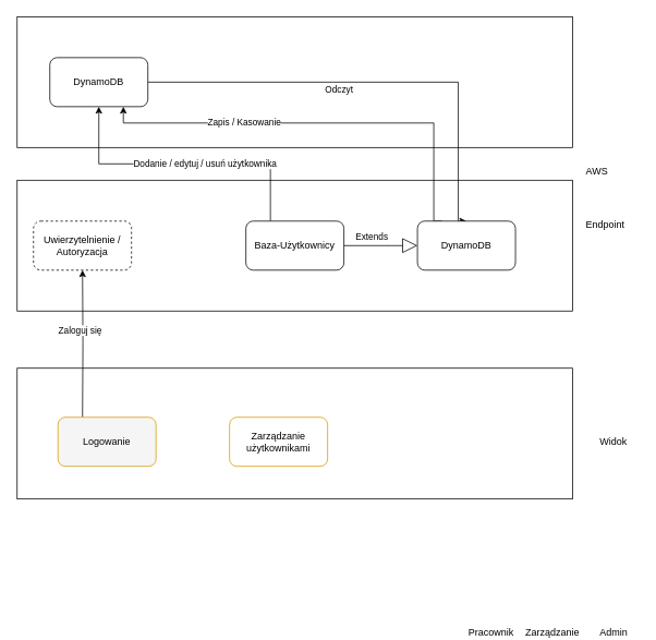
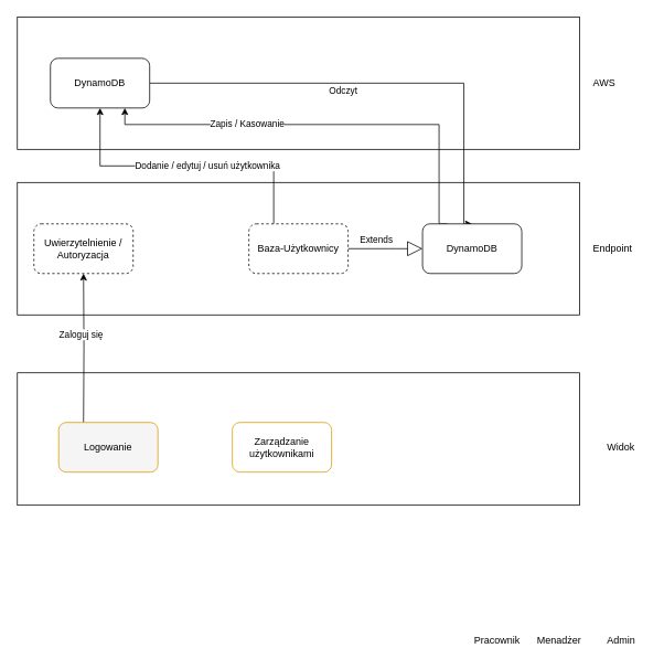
  <mxCell id="0" />
  <mxCell id="1" parent="0" />
  <mxCell id="2" value="" style="rounded=0;whiteSpace=wrap;html=1;" vertex="1" parent="1"><mxGeometry x="20" y="20" width="680" height="160" as="geometry" /></mxCell>
  <mxCell id="3" value="" style="rounded=0;whiteSpace=wrap;html=1;" vertex="1" parent="1"><mxGeometry x="20" y="220" width="680" height="160" as="geometry" /></mxCell>
  <mxCell id="4" value="" style="rounded=0;whiteSpace=wrap;html=1;" vertex="1" parent="1"><mxGeometry x="20" y="450" width="680" height="160" as="geometry" /></mxCell>
- <mxCell id="5" value="AWS" style="text;html=1;strokeColor=none;fillColor=none;align=center;verticalAlign=middle;whiteSpace=wrap;rounded=0;" vertex="1" parent="1"><mxGeometry x="710" y="200" width="40" height="20" as="geometry" /></mxCell>
- <mxCell id="6" value="Endpoint" style="text;html=1;strokeColor=none;fillColor=none;align=center;verticalAlign=middle;whiteSpace=wrap;rounded=0;" vertex="1" parent="1"><mxGeometry x="710" y="265" width="60" height="20" as="geometry" /></mxCell>
+ <mxCell id="5" value="AWS" style="text;html=1;strokeColor=none;fillColor=none;align=center;verticalAlign=middle;whiteSpace=wrap;rounded=0;" vertex="1" parent="1"><mxGeometry x="710" y="90" width="40" height="20" as="geometry" /></mxCell>
+ <mxCell id="6" value="Endpoint" style="text;html=1;strokeColor=none;fillColor=none;align=center;verticalAlign=middle;whiteSpace=wrap;rounded=0;" vertex="1" parent="1"><mxGeometry x="710" y="290" width="60" height="20" as="geometry" /></mxCell>
  <mxCell id="7" value="Widok" style="text;html=1;strokeColor=none;fillColor=none;align=center;verticalAlign=middle;whiteSpace=wrap;rounded=0;" vertex="1" parent="1"><mxGeometry x="730" y="530" width="40" height="20" as="geometry" /></mxCell>
  <mxCell id="8" style="edgeStyle=orthogonalEdgeStyle;rounded=0;orthogonalLoop=1;jettySize=auto;html=1;exitX=0.413;exitY=-0.036;exitDx=0;exitDy=0;exitPerimeter=0;entryX=0.5;entryY=1;entryDx=0;entryDy=0;" edge="1" parent="1" target="11"><mxGeometry relative="1" as="geometry"><mxPoint x="100" y="510" as="sourcePoint" /><mxPoint x="260.44" y="362.16" as="targetPoint" /><Array as="points" /></mxGeometry></mxCell>
  <mxCell id="9" value="Zaloguj się" style="edgeLabel;html=1;align=center;verticalAlign=middle;resizable=0;points=[];" vertex="1" connectable="0" parent="8"><mxGeometry x="0.353" y="4" relative="1" as="geometry"><mxPoint y="15" as="offset" /></mxGeometry></mxCell>
  <mxCell id="10" value="Logowanie" style="rounded=1;whiteSpace=wrap;html=1;fillColor=#f5f5f5;strokeColor=#d79b00;" vertex="1" parent="1"><mxGeometry x="70" y="510" width="120" height="60" as="geometry" /></mxCell>
  <mxCell id="11" value="Uwierzytelnienie / Autoryzacja" style="rounded=1;whiteSpace=wrap;html=1;dashed=1;" vertex="1" parent="1"><mxGeometry x="40" y="270" width="120" height="60" as="geometry" /></mxCell>
  <mxCell id="12" style="edgeStyle=orthogonalEdgeStyle;rounded=0;orthogonalLoop=1;jettySize=auto;html=1;exitX=1;exitY=0.5;exitDx=0;exitDy=0;entryX=0.5;entryY=0;entryDx=0;entryDy=0;" edge="1" parent="1" source="14" target="21"><mxGeometry relative="1" as="geometry"><mxPoint x="130" y="270" as="targetPoint" /><Array as="points"><mxPoint x="560" y="100" /></Array></mxGeometry></mxCell>
  <mxCell id="13" value="Odczyt" style="edgeLabel;html=1;align=center;verticalAlign=middle;resizable=0;points=[];" vertex="1" connectable="0" parent="12"><mxGeometry x="-0.173" y="-1" relative="1" as="geometry"><mxPoint x="1" y="8" as="offset" /></mxGeometry></mxCell>
  <mxCell id="14" value="DynamoDB" style="rounded=1;whiteSpace=wrap;html=1;" vertex="1" parent="1"><mxGeometry x="60" y="70" width="120" height="60" as="geometry" /></mxCell>
  <mxCell id="15" value="Zarządzanie użytkownikami" style="rounded=1;whiteSpace=wrap;html=1;fillColor=#ffffff;strokeColor=#d79b00;" vertex="1" parent="1"><mxGeometry x="280" y="510" width="120" height="60" as="geometry" /></mxCell>
  <mxCell id="16" style="edgeStyle=orthogonalEdgeStyle;rounded=0;orthogonalLoop=1;jettySize=auto;html=1;exitX=0.25;exitY=0;exitDx=0;exitDy=0;fillColor=#ffffff;" edge="1" parent="1" source="18" target="14"><mxGeometry relative="1" as="geometry" /></mxCell>
  <mxCell id="17" value="Dodanie / edytuj / usuń użytkownika" style="edgeLabel;html=1;align=center;verticalAlign=middle;resizable=0;points=[];" vertex="1" connectable="0" parent="16"><mxGeometry x="-0.139" y="-1" relative="1" as="geometry"><mxPoint as="offset" /></mxGeometry></mxCell>
- <mxCell id="18" value="Baza-Użytkownicy" style="rounded=1;whiteSpace=wrap;html=1;" vertex="1" parent="1"><mxGeometry x="300" y="270" width="120" height="60" as="geometry" /></mxCell>
+ <mxCell id="18" value="Baza-Użytkownicy" style="rounded=1;whiteSpace=wrap;html=1;dashed=1;" vertex="1" parent="1"><mxGeometry x="300" y="270" width="120" height="60" as="geometry" /></mxCell>
  <mxCell id="19" style="edgeStyle=orthogonalEdgeStyle;rounded=0;orthogonalLoop=1;jettySize=auto;html=1;exitX=0.25;exitY=0;exitDx=0;exitDy=0;entryX=0.75;entryY=1;entryDx=0;entryDy=0;fillColor=#ffffff;" edge="1" parent="1" source="21" target="14"><mxGeometry relative="1" as="geometry"><Array as="points"><mxPoint x="530" y="150" /><mxPoint x="150" y="150" /></Array></mxGeometry></mxCell>
  <mxCell id="20" value="Zapis / Kasowanie" style="edgeLabel;html=1;align=center;verticalAlign=middle;resizable=0;points=[];" vertex="1" connectable="0" parent="19"><mxGeometry x="0.369" y="-1" relative="1" as="geometry"><mxPoint as="offset" /></mxGeometry></mxCell>
  <mxCell id="21" value="DynamoDB" style="rounded=1;whiteSpace=wrap;html=1;" vertex="1" parent="1"><mxGeometry x="510" y="270" width="120" height="60" as="geometry" /></mxCell>
  <mxCell id="22" value="Extends" style="endArrow=block;endSize=16;endFill=0;html=1;fillColor=#ffffff;exitX=1;exitY=0.5;exitDx=0;exitDy=0;entryX=0;entryY=0.5;entryDx=0;entryDy=0;" edge="1" parent="1" source="18" target="21"><mxGeometry x="-0.25" y="10" width="160" relative="1" as="geometry"><mxPoint x="430" y="300" as="sourcePoint" /><mxPoint x="500" y="300" as="targetPoint" /><Array as="points"><mxPoint x="480" y="300" /></Array><mxPoint as="offset" /></mxGeometry></mxCell>
  <mxCell id="23" value="Admin" style="shape=image;html=1;verticalAlign=top;verticalLabelPosition=bottom;labelBackgroundColor=#ffffff;imageAspect=0;aspect=fixed;image=https://cdn3.iconfinder.com/data/icons/fantasy-and-role-play-game-adventure-quest/512/Viking-128.png" vertex="1" parent="1"><mxGeometry x="720" y="700" width="60" height="60" as="geometry" /></mxCell>
  <mxCell id="24" value="Pracownik" style="shape=image;html=1;verticalAlign=top;verticalLabelPosition=bottom;labelBackgroundColor=#ffffff;imageAspect=0;aspect=fixed;image=https://cdn4.iconfinder.com/data/icons/avatars-xmas-giveaway/128/builder_worker_helmet-128.png" vertex="1" parent="1"><mxGeometry x="570" y="700" width="60" height="60" as="geometry" /></mxCell>
- <mxCell id="25" value="Zarządzanie" style="shape=image;html=1;verticalAlign=top;verticalLabelPosition=bottom;labelBackgroundColor=#ffffff;imageAspect=0;aspect=fixed;image=https://cdn3.iconfinder.com/data/icons/shopping-and-retail-15/512/Crown-128.png" vertex="1" parent="1"><mxGeometry x="640" y="690" width="70" height="70" as="geometry" /></mxCell>
+ <mxCell id="25" value="Menadżer" style="shape=image;html=1;verticalAlign=top;verticalLabelPosition=bottom;labelBackgroundColor=#ffffff;imageAspect=0;aspect=fixed;image=https://cdn3.iconfinder.com/data/icons/shopping-and-retail-15/512/Crown-128.png" vertex="1" parent="1"><mxGeometry x="640" y="690" width="70" height="70" as="geometry" /></mxCell>
  <mxCell id="26" value="" style="shape=image;html=1;verticalAlign=top;verticalLabelPosition=bottom;labelBackgroundColor=#ffffff;imageAspect=0;aspect=fixed;image=https://cdn4.iconfinder.com/data/icons/avatars-xmas-giveaway/128/builder_worker_helmet-128.png" vertex="1" parent="1"><mxGeometry x="60" y="550" width="30" height="30" as="geometry" /></mxCell>
  <mxCell id="27" value="" style="shape=image;html=1;verticalAlign=top;verticalLabelPosition=bottom;labelBackgroundColor=#ffffff;imageAspect=0;aspect=fixed;image=https://cdn3.iconfinder.com/data/icons/shopping-and-retail-15/512/Crown-128.png" vertex="1" parent="1"><mxGeometry x="85" y="550" width="30" height="30" as="geometry" /></mxCell>
  <mxCell id="28" value="" style="shape=image;html=1;verticalAlign=top;verticalLabelPosition=bottom;labelBackgroundColor=#ffffff;imageAspect=0;aspect=fixed;image=https://cdn3.iconfinder.com/data/icons/fantasy-and-role-play-game-adventure-quest/512/Viking-128.png" vertex="1" parent="1"><mxGeometry x="110" y="555" width="25" height="25" as="geometry" /></mxCell>
  <mxCell id="29" value="" style="shape=image;html=1;verticalAlign=top;verticalLabelPosition=bottom;labelBackgroundColor=#ffffff;imageAspect=0;aspect=fixed;image=https://cdn3.iconfinder.com/data/icons/fantasy-and-role-play-game-adventure-quest/512/Viking-128.png" vertex="1" parent="1"><mxGeometry x="381" y="555" width="25" height="25" as="geometry" /></mxCell>
